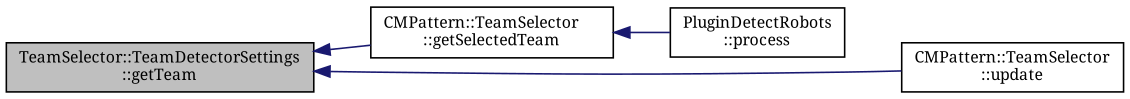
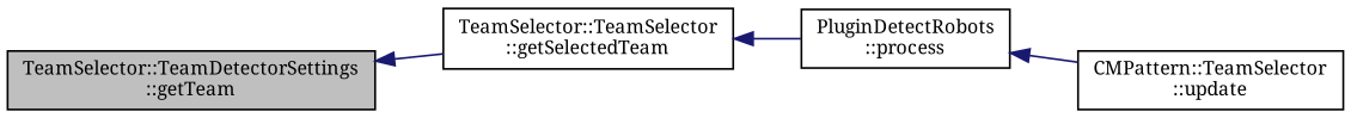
  digraph {
    fontname="Noto Serif"
    rankdir=LR
    node [color=black fillcolor=white fontname="Noto Serif" fontsize=10 shape=record style=filled]
    edge [color=midnightblue dir=back fontname="Noto Serif" fontsize=10 labelfontname=Helvetica labelfontsize=10 style=solid]
    n1 [fillcolor=grey75 fontcolor=black height=0.2 label="TeamSelector::TeamDetectorSettings\l::getTeam" width=0.4]
-   n2 [height=0.2 label="CMPattern::TeamSelector\l::getSelectedTeam" width=0.4]
+   n2 [height=0.2 label="TeamSelector::TeamSelector\l::getSelectedTeam" width=0.4]
    n3 [height=0.2 label="CMPattern::TeamSelector\l::update" width=0.4]
    n4 [height=0.2 label="PluginDetectRobots\l::process" width=0.4]
    n1 -> n2
-   n1 -> n3
+   n4 -> n3
    n2 -> n4
  }
